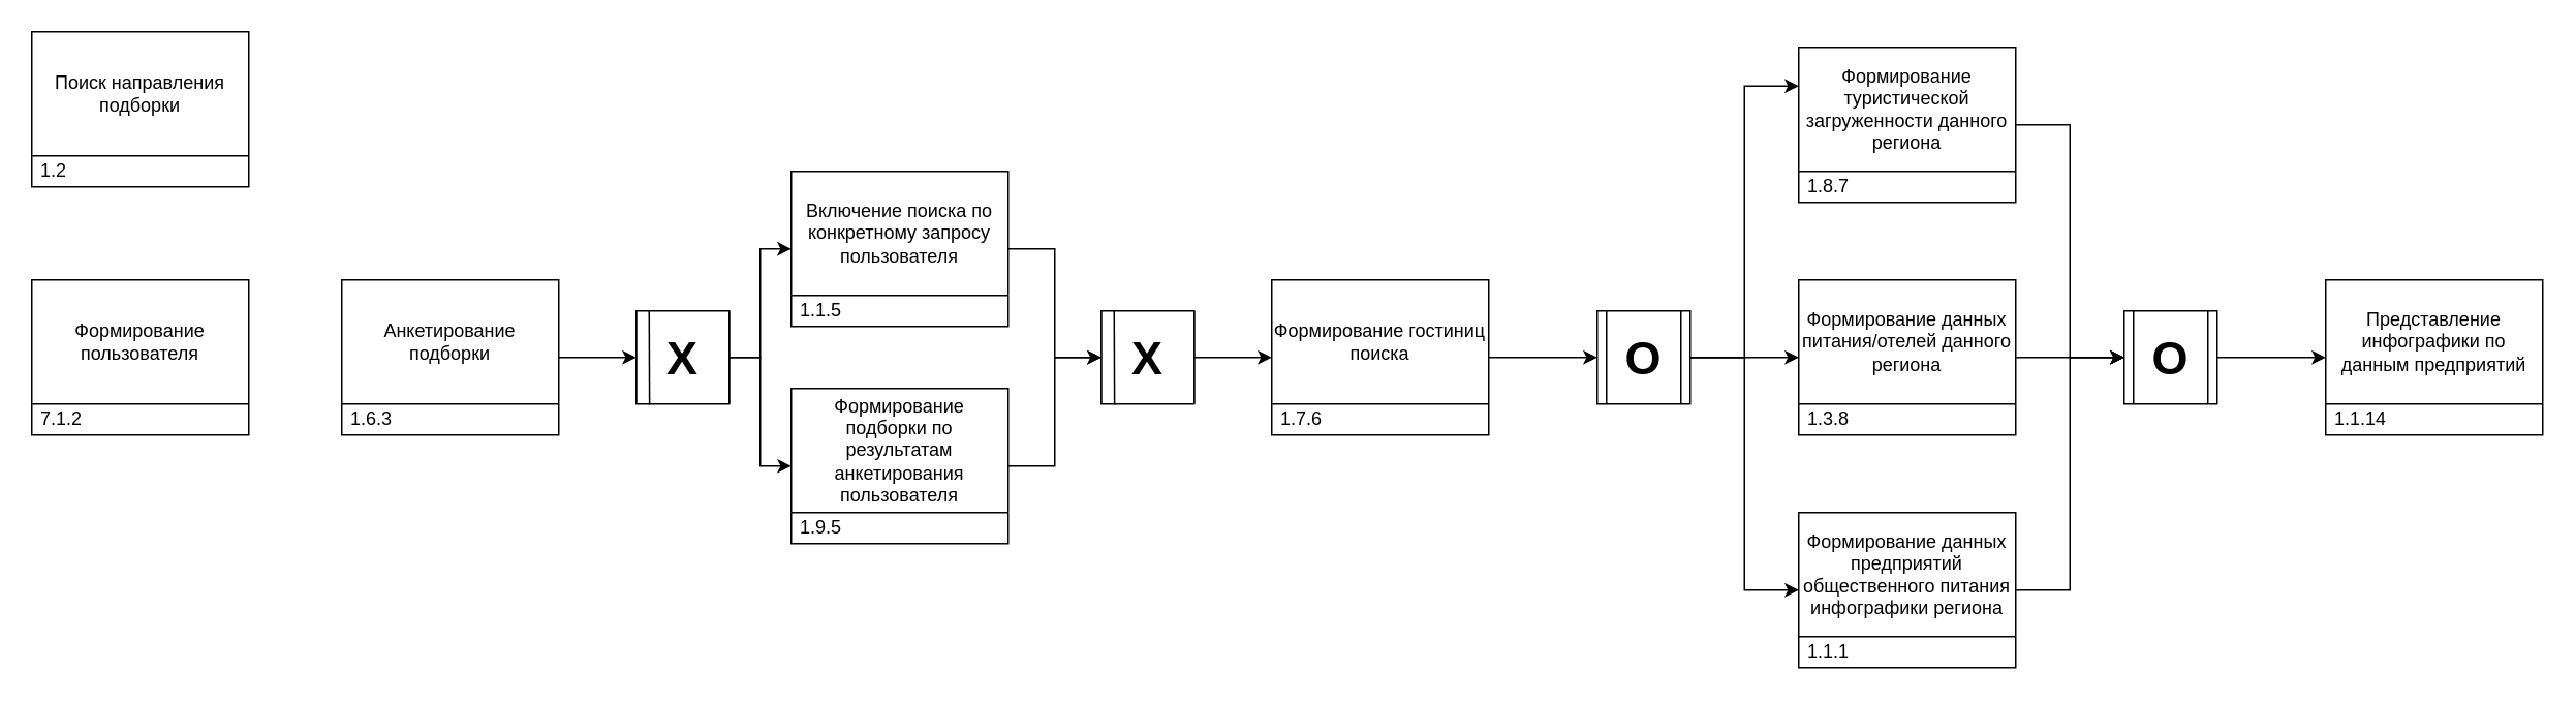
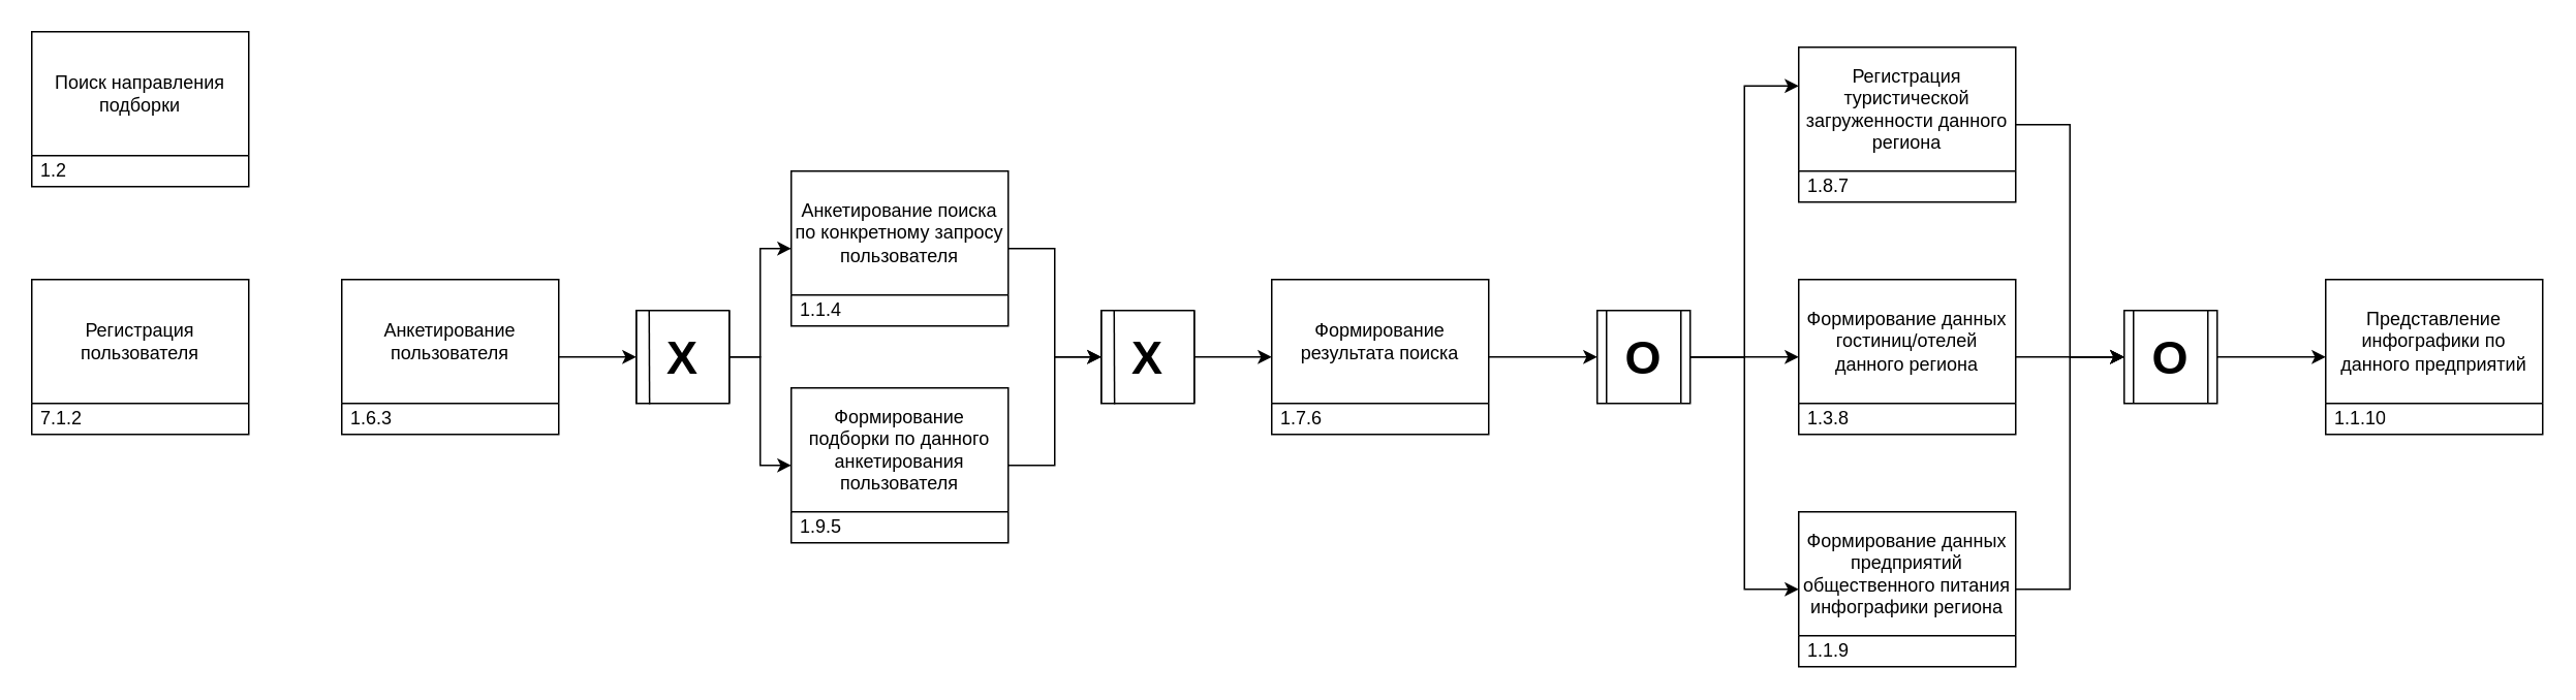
  <mxCell id="0" />
  <mxCell id="1" parent="0" />
  <mxCell id="2" value="Поиск направления подборки" style="swimlane;fontStyle=0;childLayout=stackLayout;horizontal=1;startSize=80;horizontalStack=0;resizeParent=1;resizeParentMax=0;resizeLast=0;collapsible=1;marginBottom=0;whiteSpace=wrap;html=1;" vertex="1" parent="1"><mxGeometry x="20" y="20" width="140" height="100" as="geometry" /></mxCell>
  <mxCell id="3" value="1.2" style="text;strokeColor=none;fillColor=none;align=left;verticalAlign=middle;spacingLeft=4;spacingRight=4;overflow=hidden;points=[[0,0.5],[1,0.5]];portConstraint=eastwest;rotatable=0;whiteSpace=wrap;html=1;" vertex="1" parent="2"><mxGeometry y="80" width="140" height="20" as="geometry" /></mxCell>
- <mxCell id="4" value="Формирование пользователя" style="swimlane;fontStyle=0;childLayout=stackLayout;horizontal=1;startSize=80;horizontalStack=0;resizeParent=1;resizeParentMax=0;resizeLast=0;collapsible=1;marginBottom=0;whiteSpace=wrap;html=1;" vertex="1" parent="1"><mxGeometry x="20" y="180" width="140" height="100" as="geometry" /></mxCell>
+ <mxCell id="4" value="Регистрация пользователя" style="swimlane;fontStyle=0;childLayout=stackLayout;horizontal=1;startSize=80;horizontalStack=0;resizeParent=1;resizeParentMax=0;resizeLast=0;collapsible=1;marginBottom=0;whiteSpace=wrap;html=1;" vertex="1" parent="1"><mxGeometry x="20" y="180" width="140" height="100" as="geometry" /></mxCell>
  <mxCell id="5" value="7.1.2" style="text;strokeColor=none;fillColor=none;align=left;verticalAlign=middle;spacingLeft=4;spacingRight=4;overflow=hidden;points=[[0,0.5],[1,0.5]];portConstraint=eastwest;rotatable=0;whiteSpace=wrap;html=1;" vertex="1" parent="4"><mxGeometry y="80" width="140" height="20" as="geometry" /></mxCell>
  <mxCell id="6" style="edgeStyle=orthogonalEdgeStyle;rounded=0;orthogonalLoop=1;jettySize=auto;html=1;entryX=0;entryY=0.5;entryDx=0;entryDy=0;" edge="1" parent="1" source="7" target="37"><mxGeometry relative="1" as="geometry" /></mxCell>
- <mxCell id="7" value="Включение поиска по конкретному запросу пользователя" style="swimlane;fontStyle=0;childLayout=stackLayout;horizontal=1;startSize=80;horizontalStack=0;resizeParent=1;resizeParentMax=0;resizeLast=0;collapsible=1;marginBottom=0;whiteSpace=wrap;html=1;" vertex="1" parent="1"><mxGeometry x="510" y="110" width="140" height="100" as="geometry" /></mxCell>
- <mxCell id="8" value="1.1.5" style="text;strokeColor=none;fillColor=none;align=left;verticalAlign=middle;spacingLeft=4;spacingRight=4;overflow=hidden;points=[[0,0.5],[1,0.5]];portConstraint=eastwest;rotatable=0;whiteSpace=wrap;html=1;" vertex="1" parent="7"><mxGeometry y="80" width="140" height="20" as="geometry" /></mxCell>
+ <mxCell id="7" value="Анкетирование поиска по конкретному запросу пользователя" style="swimlane;fontStyle=0;childLayout=stackLayout;horizontal=1;startSize=80;horizontalStack=0;resizeParent=1;resizeParentMax=0;resizeLast=0;collapsible=1;marginBottom=0;whiteSpace=wrap;html=1;" vertex="1" parent="1"><mxGeometry x="510" y="110" width="140" height="100" as="geometry" /></mxCell>
+ <mxCell id="8" value="1.1.4" style="text;strokeColor=none;fillColor=none;align=left;verticalAlign=middle;spacingLeft=4;spacingRight=4;overflow=hidden;points=[[0,0.5],[1,0.5]];portConstraint=eastwest;rotatable=0;whiteSpace=wrap;html=1;" vertex="1" parent="7"><mxGeometry y="80" width="140" height="20" as="geometry" /></mxCell>
  <mxCell id="9" style="edgeStyle=orthogonalEdgeStyle;rounded=0;orthogonalLoop=1;jettySize=auto;html=1;entryX=0;entryY=0.5;entryDx=0;entryDy=0;" edge="1" parent="1" source="10" target="37"><mxGeometry relative="1" as="geometry" /></mxCell>
- <mxCell id="10" value="Формирование подборки по результатам анкетирования пользователя" style="swimlane;fontStyle=0;childLayout=stackLayout;horizontal=1;startSize=80;horizontalStack=0;resizeParent=1;resizeParentMax=0;resizeLast=0;collapsible=1;marginBottom=0;whiteSpace=wrap;html=1;" vertex="1" parent="1"><mxGeometry x="510" y="250" width="140" height="100" as="geometry" /></mxCell>
+ <mxCell id="10" value="Формирование подборки по данного анкетирования пользователя" style="swimlane;fontStyle=0;childLayout=stackLayout;horizontal=1;startSize=80;horizontalStack=0;resizeParent=1;resizeParentMax=0;resizeLast=0;collapsible=1;marginBottom=0;whiteSpace=wrap;html=1;" vertex="1" parent="1"><mxGeometry x="510" y="250" width="140" height="100" as="geometry" /></mxCell>
  <mxCell id="11" value="1.9.5" style="text;strokeColor=none;fillColor=none;align=left;verticalAlign=middle;spacingLeft=4;spacingRight=4;overflow=hidden;points=[[0,0.5],[1,0.5]];portConstraint=eastwest;rotatable=0;whiteSpace=wrap;html=1;" vertex="1" parent="10"><mxGeometry y="80" width="140" height="20" as="geometry" /></mxCell>
  <mxCell id="12" style="edgeStyle=orthogonalEdgeStyle;rounded=0;orthogonalLoop=1;jettySize=auto;html=1;entryX=0;entryY=0.5;entryDx=0;entryDy=0;" edge="1" parent="1" source="13" target="34"><mxGeometry relative="1" as="geometry" /></mxCell>
- <mxCell id="13" value="Анкетирование подборки" style="swimlane;fontStyle=0;childLayout=stackLayout;horizontal=1;startSize=80;horizontalStack=0;resizeParent=1;resizeParentMax=0;resizeLast=0;collapsible=1;marginBottom=0;whiteSpace=wrap;html=1;" vertex="1" parent="1"><mxGeometry x="220" y="180" width="140" height="100" as="geometry" /></mxCell>
+ <mxCell id="13" value="Анкетирование пользователя" style="swimlane;fontStyle=0;childLayout=stackLayout;horizontal=1;startSize=80;horizontalStack=0;resizeParent=1;resizeParentMax=0;resizeLast=0;collapsible=1;marginBottom=0;whiteSpace=wrap;html=1;" vertex="1" parent="1"><mxGeometry x="220" y="180" width="140" height="100" as="geometry" /></mxCell>
  <mxCell id="14" value="1.6.3" style="text;strokeColor=none;fillColor=none;align=left;verticalAlign=middle;spacingLeft=4;spacingRight=4;overflow=hidden;points=[[0,0.5],[1,0.5]];portConstraint=eastwest;rotatable=0;whiteSpace=wrap;html=1;" vertex="1" parent="13"><mxGeometry y="80" width="140" height="20" as="geometry" /></mxCell>
  <mxCell id="15" style="edgeStyle=orthogonalEdgeStyle;rounded=0;orthogonalLoop=1;jettySize=auto;html=1;entryX=0;entryY=0.5;entryDx=0;entryDy=0;" edge="1" parent="1" source="16" target="32"><mxGeometry relative="1" as="geometry" /></mxCell>
- <mxCell id="16" value="Формирование гостиниц поиска" style="swimlane;fontStyle=0;childLayout=stackLayout;horizontal=1;startSize=80;horizontalStack=0;resizeParent=1;resizeParentMax=0;resizeLast=0;collapsible=1;marginBottom=0;whiteSpace=wrap;html=1;" vertex="1" parent="1"><mxGeometry x="820" y="180" width="140" height="100" as="geometry" /></mxCell>
+ <mxCell id="16" value="Формирование результата поиска" style="swimlane;fontStyle=0;childLayout=stackLayout;horizontal=1;startSize=80;horizontalStack=0;resizeParent=1;resizeParentMax=0;resizeLast=0;collapsible=1;marginBottom=0;whiteSpace=wrap;html=1;" vertex="1" parent="1"><mxGeometry x="820" y="180" width="140" height="100" as="geometry" /></mxCell>
  <mxCell id="17" value="1.7.6" style="text;strokeColor=none;fillColor=none;align=left;verticalAlign=middle;spacingLeft=4;spacingRight=4;overflow=hidden;points=[[0,0.5],[1,0.5]];portConstraint=eastwest;rotatable=0;whiteSpace=wrap;html=1;" vertex="1" parent="16"><mxGeometry y="80" width="140" height="20" as="geometry" /></mxCell>
  <mxCell id="18" style="edgeStyle=orthogonalEdgeStyle;rounded=0;orthogonalLoop=1;jettySize=auto;html=1;entryX=0;entryY=0.5;entryDx=0;entryDy=0;" edge="1" parent="1" source="19" target="28"><mxGeometry relative="1" as="geometry" /></mxCell>
- <mxCell id="19" value="Формирование туристической загруженности данного региона" style="swimlane;fontStyle=0;childLayout=stackLayout;horizontal=1;startSize=80;horizontalStack=0;resizeParent=1;resizeParentMax=0;resizeLast=0;collapsible=1;marginBottom=0;whiteSpace=wrap;html=1;" vertex="1" parent="1"><mxGeometry x="1160" y="30" width="140" height="100" as="geometry" /></mxCell>
+ <mxCell id="19" value="Регистрация туристической загруженности данного региона" style="swimlane;fontStyle=0;childLayout=stackLayout;horizontal=1;startSize=80;horizontalStack=0;resizeParent=1;resizeParentMax=0;resizeLast=0;collapsible=1;marginBottom=0;whiteSpace=wrap;html=1;" vertex="1" parent="1"><mxGeometry x="1160" y="30" width="140" height="100" as="geometry" /></mxCell>
  <mxCell id="20" value="1.8.7" style="text;strokeColor=none;fillColor=none;align=left;verticalAlign=middle;spacingLeft=4;spacingRight=4;overflow=hidden;points=[[0,0.5],[1,0.5]];portConstraint=eastwest;rotatable=0;whiteSpace=wrap;html=1;" vertex="1" parent="19"><mxGeometry y="80" width="140" height="20" as="geometry" /></mxCell>
  <mxCell id="21" style="edgeStyle=orthogonalEdgeStyle;rounded=0;orthogonalLoop=1;jettySize=auto;html=1;exitX=1;exitY=0.5;exitDx=0;exitDy=0;entryX=0;entryY=0.5;entryDx=0;entryDy=0;" edge="1" parent="1" source="22" target="28"><mxGeometry relative="1" as="geometry" /></mxCell>
- <mxCell id="22" value="Формирование данных питания/отелей данного региона" style="swimlane;fontStyle=0;childLayout=stackLayout;horizontal=1;startSize=80;horizontalStack=0;resizeParent=1;resizeParentMax=0;resizeLast=0;collapsible=1;marginBottom=0;whiteSpace=wrap;html=1;" vertex="1" parent="1"><mxGeometry x="1160" y="180" width="140" height="100" as="geometry" /></mxCell>
+ <mxCell id="22" value="Формирование данных гостиниц/отелей данного региона" style="swimlane;fontStyle=0;childLayout=stackLayout;horizontal=1;startSize=80;horizontalStack=0;resizeParent=1;resizeParentMax=0;resizeLast=0;collapsible=1;marginBottom=0;whiteSpace=wrap;html=1;" vertex="1" parent="1"><mxGeometry x="1160" y="180" width="140" height="100" as="geometry" /></mxCell>
  <mxCell id="23" value="1.3.8" style="text;strokeColor=none;fillColor=none;align=left;verticalAlign=middle;spacingLeft=4;spacingRight=4;overflow=hidden;points=[[0,0.5],[1,0.5]];portConstraint=eastwest;rotatable=0;whiteSpace=wrap;html=1;" vertex="1" parent="22"><mxGeometry y="80" width="140" height="20" as="geometry" /></mxCell>
  <mxCell id="24" style="edgeStyle=orthogonalEdgeStyle;rounded=0;orthogonalLoop=1;jettySize=auto;html=1;exitX=1;exitY=0.5;exitDx=0;exitDy=0;entryX=0;entryY=0.5;entryDx=0;entryDy=0;" edge="1" parent="1" source="25" target="28"><mxGeometry relative="1" as="geometry" /></mxCell>
  <mxCell id="25" value="Формирование данных предприятий общественного питания инфографики региона" style="swimlane;fontStyle=0;childLayout=stackLayout;horizontal=1;startSize=80;horizontalStack=0;resizeParent=1;resizeParentMax=0;resizeLast=0;collapsible=1;marginBottom=0;whiteSpace=wrap;html=1;" vertex="1" parent="1"><mxGeometry x="1160" y="330" width="140" height="100" as="geometry" /></mxCell>
- <mxCell id="26" value="1.1.1" style="text;strokeColor=none;fillColor=none;align=left;verticalAlign=middle;spacingLeft=4;spacingRight=4;overflow=hidden;points=[[0,0.5],[1,0.5]];portConstraint=eastwest;rotatable=0;whiteSpace=wrap;html=1;" vertex="1" parent="25"><mxGeometry y="80" width="140" height="20" as="geometry" /></mxCell>
+ <mxCell id="26" value="1.1.9" style="text;strokeColor=none;fillColor=none;align=left;verticalAlign=middle;spacingLeft=4;spacingRight=4;overflow=hidden;points=[[0,0.5],[1,0.5]];portConstraint=eastwest;rotatable=0;whiteSpace=wrap;html=1;" vertex="1" parent="25"><mxGeometry y="80" width="140" height="20" as="geometry" /></mxCell>
  <mxCell id="27" style="edgeStyle=orthogonalEdgeStyle;rounded=0;orthogonalLoop=1;jettySize=auto;html=1;exitX=1;exitY=0.5;exitDx=0;exitDy=0;entryX=0;entryY=0.5;entryDx=0;entryDy=0;" edge="1" parent="1" source="28" target="39"><mxGeometry relative="1" as="geometry" /></mxCell>
  <mxCell id="28" value="&lt;font style=&quot;font-size: 30px;&quot;&gt;&lt;b&gt;O&lt;/b&gt;&lt;/font&gt;" style="shape=process;whiteSpace=wrap;html=1;backgroundOutline=1;" vertex="1" parent="1"><mxGeometry x="1370" y="200" width="60" height="60" as="geometry" /></mxCell>
  <mxCell id="29" style="edgeStyle=orthogonalEdgeStyle;rounded=0;orthogonalLoop=1;jettySize=auto;html=1;entryX=0;entryY=0.25;entryDx=0;entryDy=0;" edge="1" parent="1" source="32" target="19"><mxGeometry relative="1" as="geometry" /></mxCell>
  <mxCell id="30" style="edgeStyle=orthogonalEdgeStyle;rounded=0;orthogonalLoop=1;jettySize=auto;html=1;exitX=1;exitY=0.5;exitDx=0;exitDy=0;entryX=0;entryY=0.5;entryDx=0;entryDy=0;" edge="1" parent="1" source="32" target="22"><mxGeometry relative="1" as="geometry" /></mxCell>
  <mxCell id="31" style="edgeStyle=orthogonalEdgeStyle;rounded=0;orthogonalLoop=1;jettySize=auto;html=1;exitX=1;exitY=0.5;exitDx=0;exitDy=0;entryX=0;entryY=0.5;entryDx=0;entryDy=0;" edge="1" parent="1" source="32" target="25"><mxGeometry relative="1" as="geometry" /></mxCell>
  <mxCell id="32" value="&lt;font style=&quot;font-size: 30px;&quot;&gt;&lt;b&gt;O&lt;/b&gt;&lt;/font&gt;" style="shape=process;whiteSpace=wrap;html=1;backgroundOutline=1;" vertex="1" parent="1"><mxGeometry x="1030" y="200" width="60" height="60" as="geometry" /></mxCell>
  <mxCell id="33" value="" style="group" vertex="1" connectable="0" parent="1"><mxGeometry x="410" y="200" width="60" height="60" as="geometry" /></mxCell>
  <mxCell id="34" value="&lt;font style=&quot;font-size: 30px;&quot;&gt;&lt;b&gt;X&lt;/b&gt;&lt;/font&gt;" style="shape=process;whiteSpace=wrap;html=1;backgroundOutline=1;size=0;" vertex="1" parent="33"><mxGeometry width="60" height="60" as="geometry" /></mxCell>
  <mxCell id="35" value="" style="endArrow=none;html=1;rounded=0;entryX=0.139;entryY=0;entryDx=0;entryDy=0;exitX=0.143;exitY=1.009;exitDx=0;exitDy=0;exitPerimeter=0;entryPerimeter=0;" edge="1" parent="33" source="34" target="34"><mxGeometry width="50" height="50" relative="1" as="geometry"><mxPoint x="20" y="60" as="sourcePoint" /><mxPoint x="70" y="10" as="targetPoint" /></mxGeometry></mxCell>
  <mxCell id="36" style="edgeStyle=orthogonalEdgeStyle;rounded=0;orthogonalLoop=1;jettySize=auto;html=1;entryX=0;entryY=0.5;entryDx=0;entryDy=0;" edge="1" parent="1" source="37" target="16"><mxGeometry relative="1" as="geometry" /></mxCell>
  <mxCell id="37" value="&lt;font style=&quot;font-size: 30px;&quot;&gt;&lt;b&gt;X&lt;/b&gt;&lt;/font&gt;" style="shape=process;whiteSpace=wrap;html=1;backgroundOutline=1;size=0;" vertex="1" parent="1"><mxGeometry x="710" y="200" width="60" height="60" as="geometry" /></mxCell>
  <mxCell id="38" value="" style="endArrow=none;html=1;rounded=0;entryX=0.139;entryY=0;entryDx=0;entryDy=0;exitX=0.143;exitY=1.009;exitDx=0;exitDy=0;exitPerimeter=0;entryPerimeter=0;" edge="1" parent="1" source="37" target="37"><mxGeometry width="50" height="50" relative="1" as="geometry"><mxPoint x="440" y="270" as="sourcePoint" /><mxPoint x="490" y="220" as="targetPoint" /></mxGeometry></mxCell>
- <mxCell id="39" value="Представление инфографики по данным предприятий" style="swimlane;fontStyle=0;childLayout=stackLayout;horizontal=1;startSize=80;horizontalStack=0;resizeParent=1;resizeParentMax=0;resizeLast=0;collapsible=1;marginBottom=0;whiteSpace=wrap;html=1;" vertex="1" parent="1"><mxGeometry x="1500" y="180" width="140" height="100" as="geometry" /></mxCell>
- <mxCell id="40" value="1.1.14" style="text;strokeColor=none;fillColor=none;align=left;verticalAlign=middle;spacingLeft=4;spacingRight=4;overflow=hidden;points=[[0,0.5],[1,0.5]];portConstraint=eastwest;rotatable=0;whiteSpace=wrap;html=1;" vertex="1" parent="39"><mxGeometry y="80" width="140" height="20" as="geometry" /></mxCell>
+ <mxCell id="39" value="Представление инфографики по данного предприятий" style="swimlane;fontStyle=0;childLayout=stackLayout;horizontal=1;startSize=80;horizontalStack=0;resizeParent=1;resizeParentMax=0;resizeLast=0;collapsible=1;marginBottom=0;whiteSpace=wrap;html=1;" vertex="1" parent="1"><mxGeometry x="1500" y="180" width="140" height="100" as="geometry" /></mxCell>
+ <mxCell id="40" value="1.1.10" style="text;strokeColor=none;fillColor=none;align=left;verticalAlign=middle;spacingLeft=4;spacingRight=4;overflow=hidden;points=[[0,0.5],[1,0.5]];portConstraint=eastwest;rotatable=0;whiteSpace=wrap;html=1;" vertex="1" parent="39"><mxGeometry y="80" width="140" height="20" as="geometry" /></mxCell>
  <mxCell id="41" style="edgeStyle=orthogonalEdgeStyle;rounded=0;orthogonalLoop=1;jettySize=auto;html=1;" edge="1" parent="1" source="34" target="7"><mxGeometry relative="1" as="geometry" /></mxCell>
  <mxCell id="42" style="edgeStyle=orthogonalEdgeStyle;rounded=0;orthogonalLoop=1;jettySize=auto;html=1;exitX=1;exitY=0.5;exitDx=0;exitDy=0;entryX=0;entryY=0.5;entryDx=0;entryDy=0;" edge="1" parent="1" source="34" target="10"><mxGeometry relative="1" as="geometry" /></mxCell>
